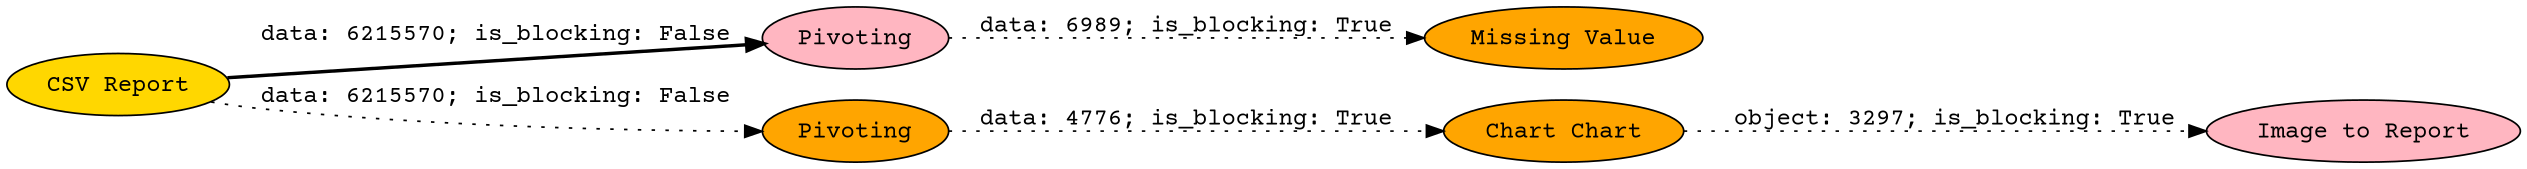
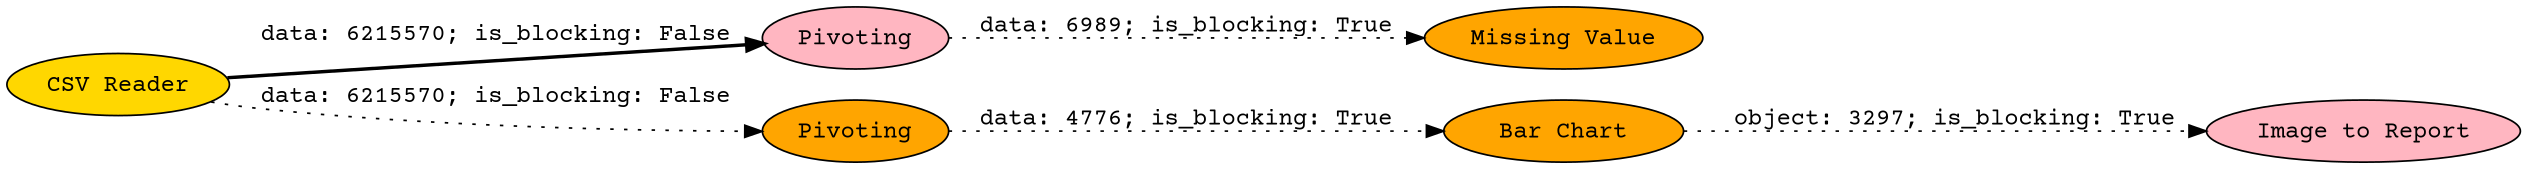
  digraph {
    fontname="Courier Prime"
    rankdir=LR
    node [fillcolor=orange fontname="Courier Prime" style=filled]
    edge [fontname="Courier Prime" style=dotted]
    n1 [fillcolor=lightpink label=Pivoting]
    n2 [label="Missing Value"]
    n3 [label=Pivoting]
-   n4 [label="Chart Chart"]
+   n4 [label="Bar Chart"]
    n5 [fillcolor=lightpink label="Image to Report"]
-   n6 [fillcolor=gold label="CSV Report"]
+   n6 [fillcolor=gold label="CSV Reader"]
    n1 -> n2 [label="data: 6989; is_blocking: True"]
    n3 -> n4 [label="data: 4776; is_blocking: True"]
    n4 -> n5 [label="object: 3297; is_blocking: True"]
    n6 -> n1 [label="data: 6215570; is_blocking: False" style=bold]
    n6 -> n3 [label="data: 6215570; is_blocking: False"]
  }
